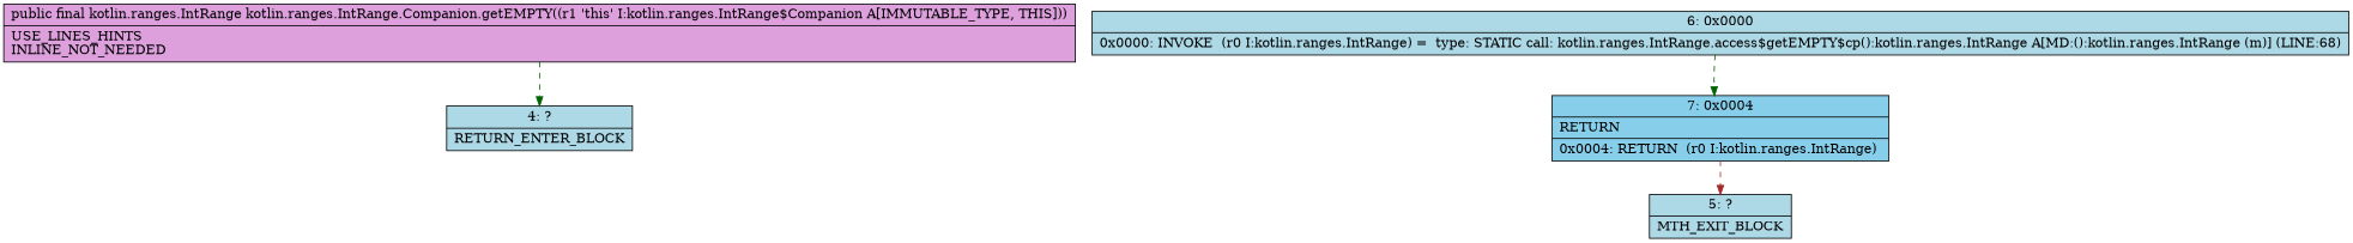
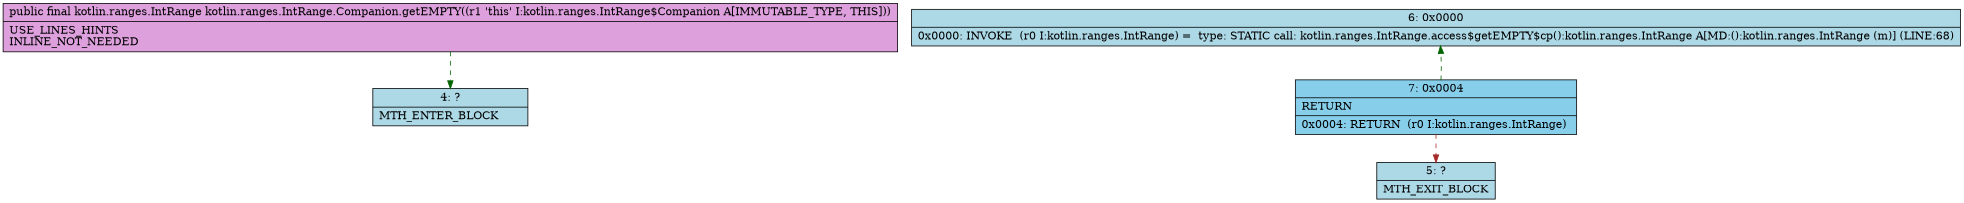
  digraph {
    node [fillcolor=lightblue shape=record style=filled]
    edge [color=darkgreen style=dashed]
-   n1 [label="{4\:\ ?|RETURN_ENTER_BLOCK\l}"]
+   n1 [label="{4\:\ ?|MTH_ENTER_BLOCK\l}"]
    n2 [label="{6\:\ 0x0000|0x0000: INVOKE  (r0 I:kotlin.ranges.IntRange) =  type: STATIC call: kotlin.ranges.IntRange.access$getEMPTY$cp():kotlin.ranges.IntRange A[MD:():kotlin.ranges.IntRange (m)] (LINE:68)\l}"]
    n3 [fillcolor=skyblue label="{7\:\ 0x0004|RETURN\l|0x0004: RETURN  (r0 I:kotlin.ranges.IntRange) \l}"]
    n4 [label="{5\:\ ?|MTH_EXIT_BLOCK\l}"]
    n5 [fillcolor=plum label="{public final kotlin.ranges.IntRange kotlin.ranges.IntRange.Companion.getEMPTY((r1 'this' I:kotlin.ranges.IntRange$Companion A[IMMUTABLE_TYPE, THIS]))  | USE_LINES_HINTS\lINLINE_NOT_NEEDED\l}"]
-   n2 -> n3
+   n3 -> n2
    n3 -> n4 [color=brown]
    n5 -> n1
  }
